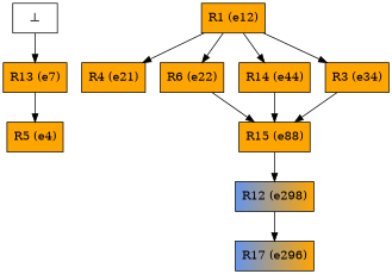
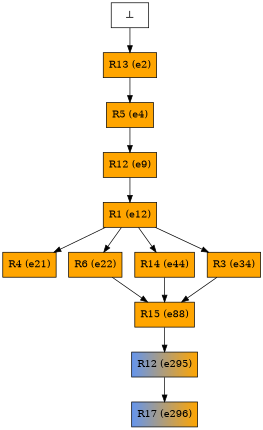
  digraph {
    node [color=black fillcolor="orange:orange" shape=box style=filled]
-   n1 [label="R13 (e7)"]
+   n1 [label="R13 (e2)"]
    n2 [label="R5 (e4)"]
+   n3 [label="R12 (e9)"]
    n4 [label="R1 (e12)"]
    n5 [label="R4 (e21)"]
    n6 [label="R6 (e22)"]
    n7 [label="R14 (e44)"]
    n8 [label="R3 (e34)"]
    n9 [label="R15 (e88)"]
-   n10 [fillcolor="cornflowerblue:orange" label="R12 (e298)"]
+   n10 [fillcolor="cornflowerblue:orange" label="R12 (e295)"]
    n11 [fillcolor="cornflowerblue:orange" label="R17 (e296)"]
    n12 [fillcolor=white label="⊥" color=""]
    n1 -> n2
+   n2 -> n3
+   n3 -> n4
    n4 -> n5
    n4 -> n6
    n4 -> n7
    n4 -> n8
    n6 -> n9
    n7 -> n9
    n8 -> n9
    n9 -> n10
    n10 -> n11
    n12 -> n1
  }
